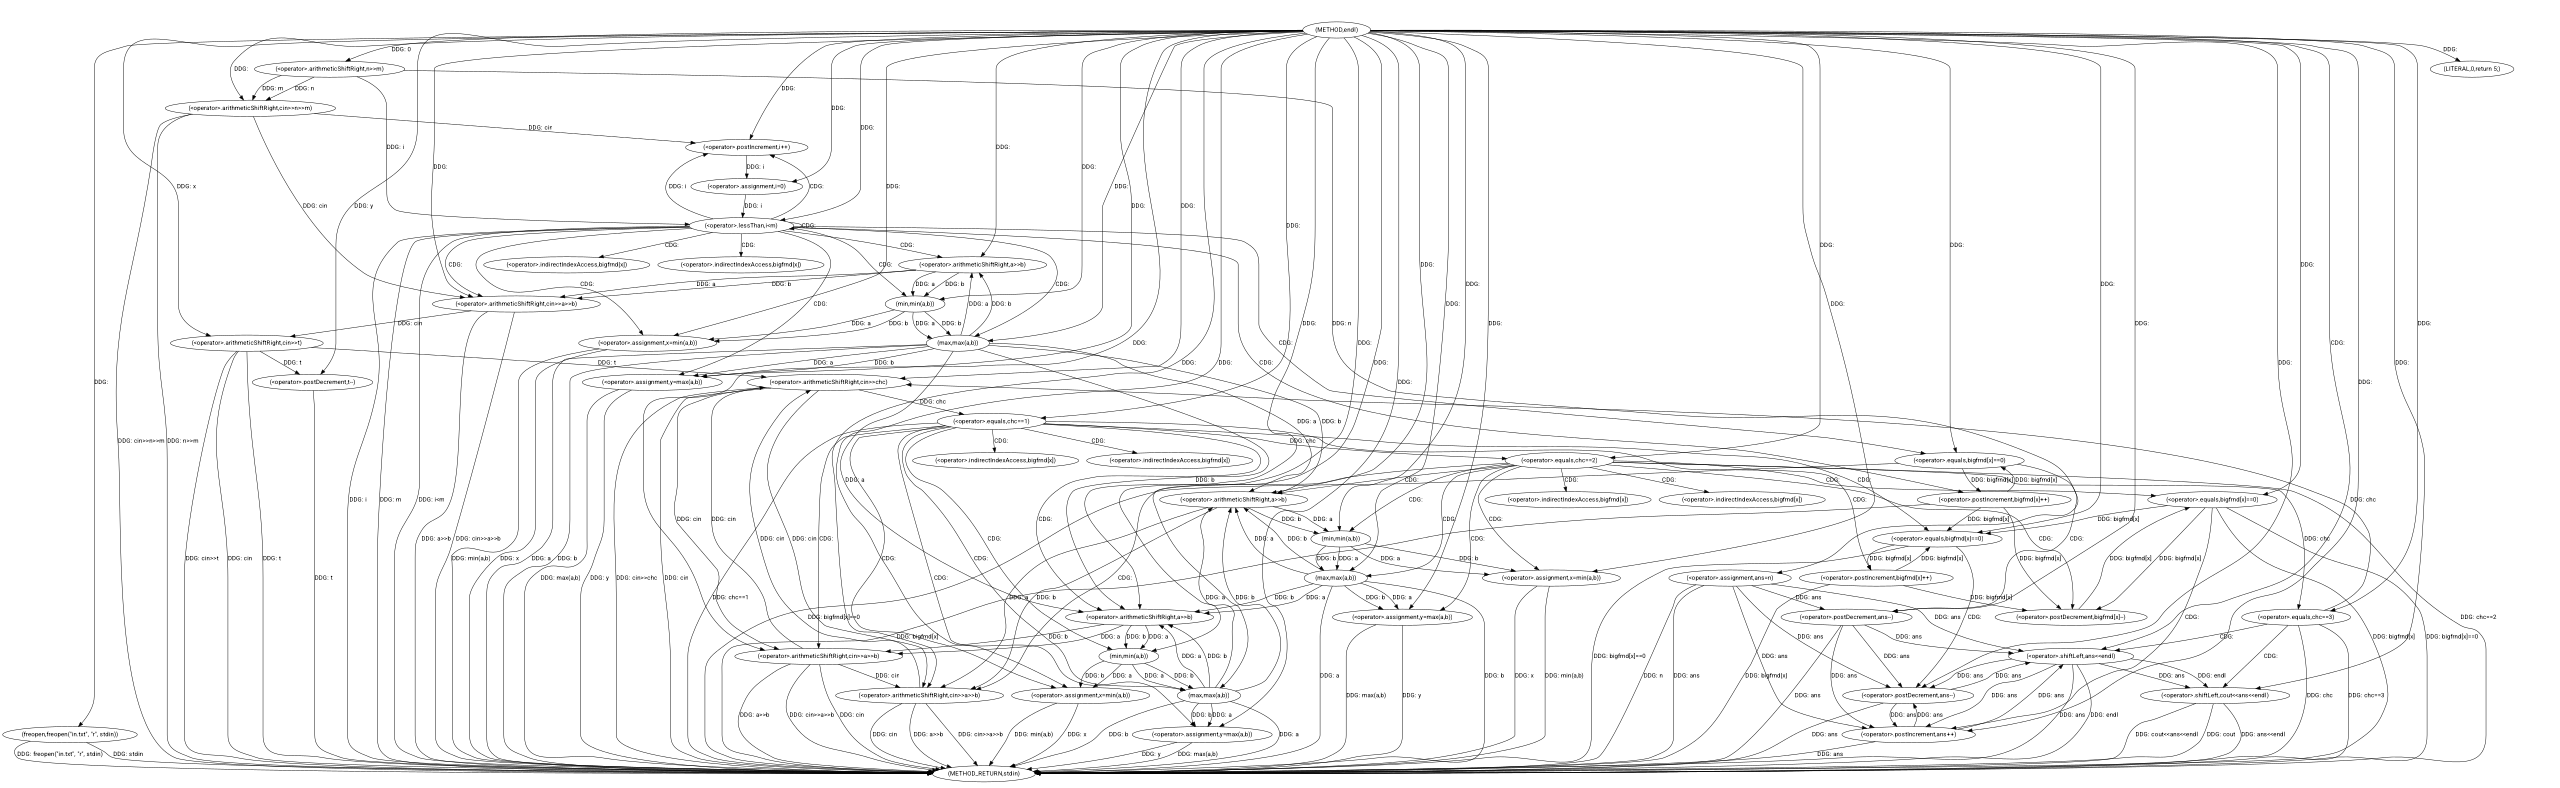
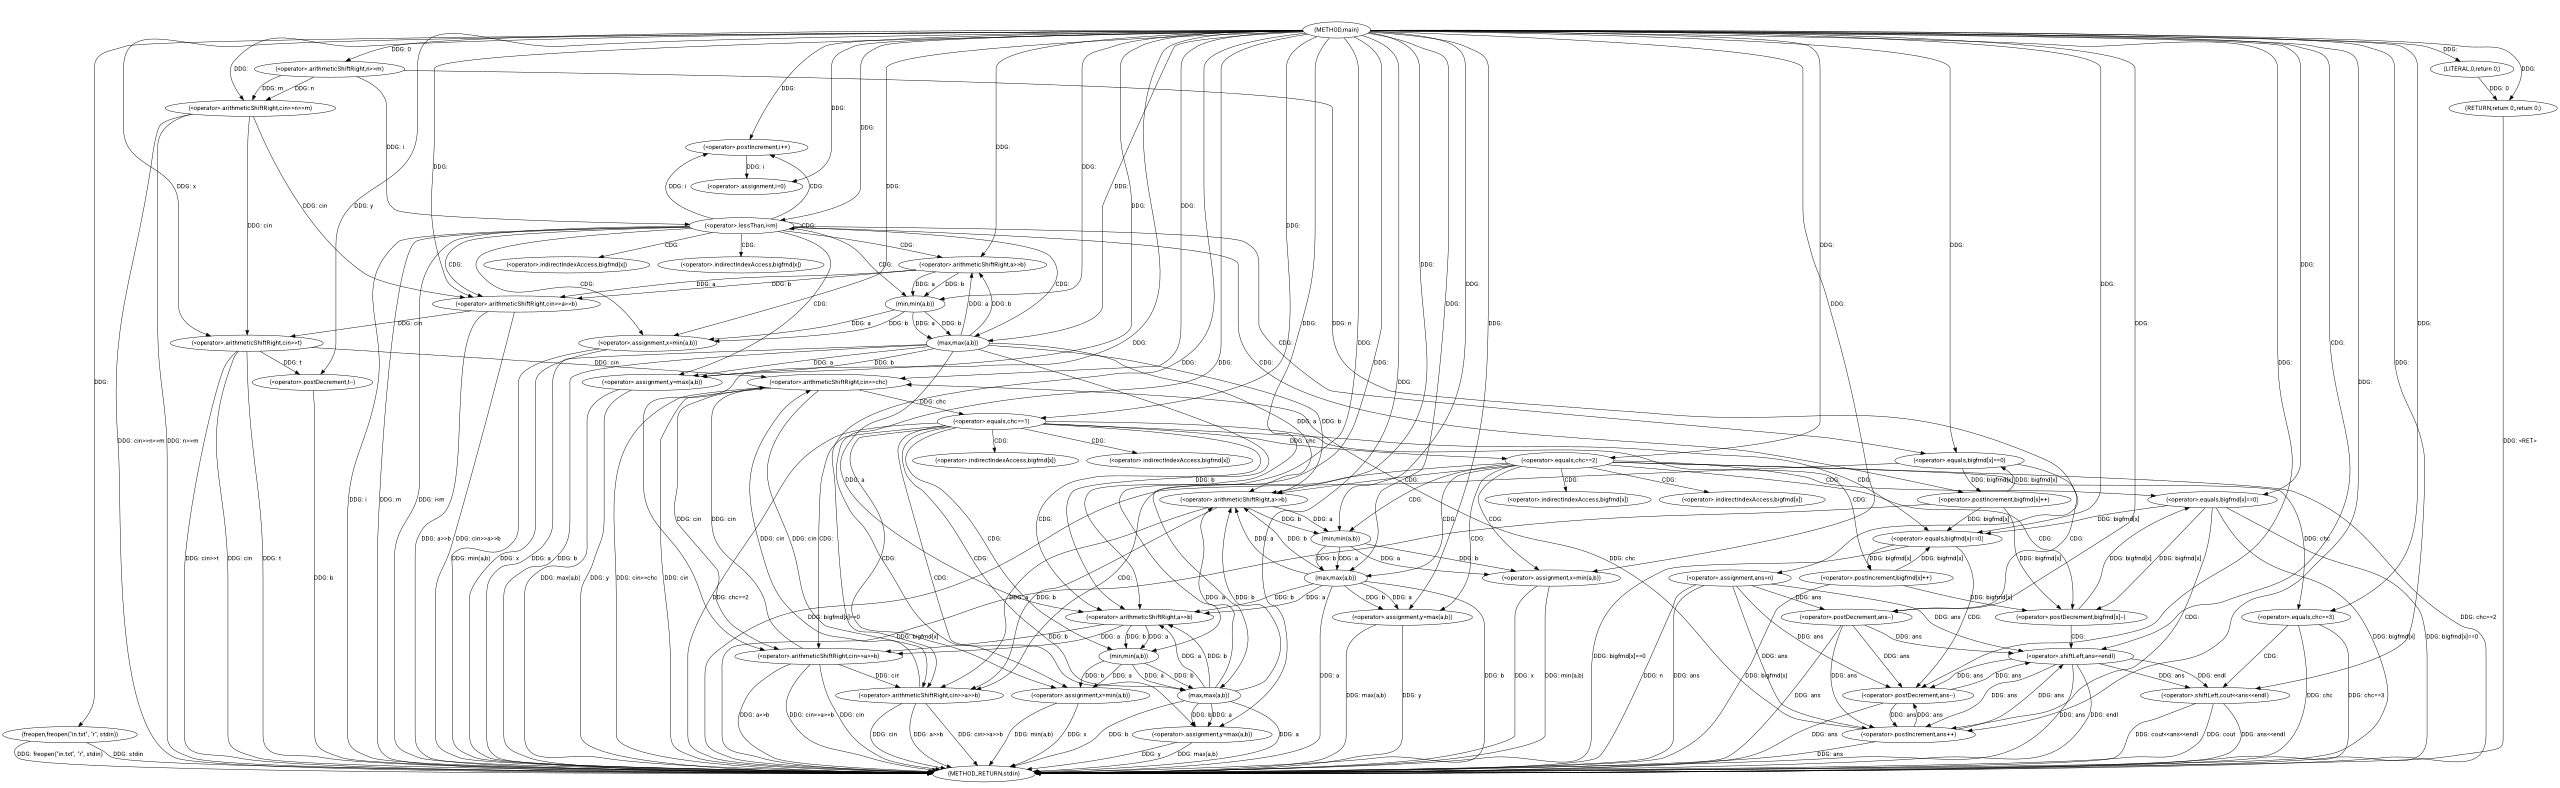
  digraph {
    fontname=Roboto
    node [fontname=Roboto]
    edge [fontname=Roboto]
-   n1 [label="(METHOD,endl)"]
+   n1 [label="(METHOD,main)"]
    n2 [label="(freopen,freopen(\"in.txt\", \"r\", stdin))"]
    n3 [label="(<operator>.arithmeticShiftRight,cin>>n>>m)"]
    n4 [label="(<operator>.arithmeticShiftRight,cin>>t)"]
+   n5 [label="(RETURN,return 0;,return 0;)"]
    n6 [label="(<operator>.assignment,i=0)"]
    n7 [label="(<operator>.lessThan,i<m)"]
    n8 [label="(<operator>.postIncrement,i++)"]
-   n9 [label="(LITERAL,0,return 5;)"]
+   n9 [label="(LITERAL,0,return 0;)"]
    n10 [label="(<operator>.arithmeticShiftRight,n>>m)"]
    n11 [label="(<operator>.arithmeticShiftRight,cin>>a>>b)"]
    n12 [label="(<operator>.assignment,x=min(a,b))"]
    n13 [label="(<operator>.assignment,y=max(a,b))"]
    n14 [label="(<operator>.arithmeticShiftRight,cin>>chc)"]
    n15 [label="(<operator>.postDecrement,t--)"]
    n16 [label="(<operator>.equals,bigfrnd[x]==0)"]
    n17 [label="(<operator>.equals,chc==1)"]
    n18 [label="(<operator>.equals,chc==2)"]
    n19 [label="(<operator>.equals,chc==3)"]
    n20 [label="(<operator>.arithmeticShiftRight,a>>b)"]
    n21 [label="(min,min(a,b))"]
    n22 [label="(max,max(a,b))"]
    n23 [label="(<operator>.postDecrement,ans--)"]
    n24 [label="(<operator>.arithmeticShiftRight,cin>>a>>b)"]
    n25 [label="(<operator>.assignment,x=min(a,b))"]
    n26 [label="(<operator>.assignment,y=max(a,b))"]
    n27 [label="(<operator>.arithmeticShiftRight,cin>>a>>b)"]
    n28 [label="(<operator>.assignment,x=min(a,b))"]
    n29 [label="(<operator>.assignment,y=max(a,b))"]
    n30 [label="(<operator>.shiftLeft,cout<<ans<<endl)"]
    n31 [label="(<operator>.equals,bigfrnd[x]==0)"]
    n32 [label="(<operator>.equals,bigfrnd[x]==0)"]
    n33 [label="(<operator>.arithmeticShiftRight,a>>b)"]
    n34 [label="(min,min(a,b))"]
    n35 [label="(max,max(a,b))"]
    n36 [label="(<operator>.postDecrement,ans--)"]
    n37 [label="(<operator>.arithmeticShiftRight,a>>b)"]
    n38 [label="(min,min(a,b))"]
    n39 [label="(max,max(a,b))"]
    n40 [label="(<operator>.postIncrement,ans++)"]
    n41 [label="(<operator>.shiftLeft,ans<<endl)"]
    n42 [label="(METHOD_RETURN,stdin)"]
    n43 [label="(<operator>.assignment,ans=n)"]
    n44 [label="(<operator>.postIncrement,bigfrnd[x]++)"]
    n45 [label="(<operator>.indirectIndexAccess,bigfrnd[x])"]
    n46 [label="(<operator>.indirectIndexAccess,bigfrnd[x])"]
    n47 [label="(<operator>.postIncrement,bigfrnd[x]++)"]
    n48 [label="(<operator>.indirectIndexAccess,bigfrnd[x])"]
    n49 [label="(<operator>.indirectIndexAccess,bigfrnd[x])"]
    n50 [label="(<operator>.postDecrement,bigfrnd[x]--)"]
    n51 [label="(<operator>.indirectIndexAccess,bigfrnd[x])"]
    n52 [label="(<operator>.indirectIndexAccess,bigfrnd[x])"]
    n1 -> n2 [label="DDG: "]
    n1 -> n3 [label="DDG: "]
    n1 -> n4 [label="DDG: x"]
+   n1 -> n5 [label="DDG: "]
    n1 -> n6 [label="DDG: "]
    n1 -> n7 [label="DDG: "]
    n1 -> n8 [label="DDG: "]
    n1 -> n9 [label="DDG: "]
    n1 -> n10 [label="DDG: 0"]
    n1 -> n11 [label="DDG: "]
    n1 -> n12 [label="DDG: "]
    n1 -> n13 [label="DDG: "]
    n1 -> n14 [label="DDG: "]
    n1 -> n15 [label="DDG: y"]
    n1 -> n16 [label="DDG: "]
    n1 -> n17 [label="DDG: "]
    n1 -> n18 [label="DDG: "]
    n1 -> n19 [label="DDG: "]
    n1 -> n20 [label="DDG: "]
    n1 -> n21 [label="DDG: "]
    n1 -> n22 [label="DDG: "]
    n1 -> n23 [label="DDG: "]
    n1 -> n24 [label="DDG: "]
    n1 -> n25 [label="DDG: "]
    n1 -> n26 [label="DDG: "]
    n1 -> n27 [label="DDG: "]
    n1 -> n28 [label="DDG: "]
    n1 -> n29 [label="DDG: "]
    n1 -> n30 [label="DDG: "]
    n1 -> n31 [label="DDG: "]
    n1 -> n32 [label="DDG: "]
    n1 -> n33 [label="DDG: "]
    n1 -> n34 [label="DDG: "]
    n1 -> n35 [label="DDG: "]
    n1 -> n36 [label="DDG: "]
    n1 -> n37 [label="DDG: "]
    n1 -> n38 [label="DDG: "]
    n1 -> n39 [label="DDG: "]
    n1 -> n40 [label="DDG: "]
    n1 -> n41 [label="CDG: "]
    n2 -> n42 [label="DDG: freopen(\"in.txt\", \"r\", stdin)"]
    n2 -> n42 [label="DDG: stdin"]
-   n3 -> n8 [label="DDG: cin"]
+   n3 -> n4 [label="DDG: cin"]
    n3 -> n11 [label="DDG: cin"]
    n3 -> n42 [label="DDG: n>>m"]
    n3 -> n42 [label="DDG: cin>>n>>m"]
-   n4 -> n14 [label="DDG: t"]
+   n4 -> n14 [label="DDG: cin"]
    n4 -> n15 [label="DDG: t"]
    n4 -> n42 [label="DDG: cin"]
    n4 -> n42 [label="DDG: t"]
    n4 -> n42 [label="DDG: cin>>t"]
-   n6 -> n7 [label="DDG: i"]
+   n5 -> n42 [label="DDG: <RET>"]
    n7 -> n7 [label="CDG: "]
    n7 -> n8 [label="DDG: i"]
    n7 -> n8 [label="CDG: "]
    n7 -> n11 [label="CDG: "]
    n7 -> n12 [label="CDG: "]
    n7 -> n13 [label="CDG: "]
    n7 -> n16 [label="CDG: "]
    n7 -> n20 [label="CDG: "]
    n7 -> n21 [label="CDG: "]
    n7 -> n22 [label="CDG: "]
    n7 -> n42 [label="DDG: i"]
    n7 -> n42 [label="DDG: m"]
    n7 -> n42 [label="DDG: i<m"]
    n7 -> n44 [label="CDG: "]
    n7 -> n45 [label="CDG: "]
    n7 -> n46 [label="CDG: "]
    n8 -> n6 [label="DDG: i"]
+   n9 -> n5 [label="DDG: 0"]
    n10 -> n3 [label="DDG: n"]
    n10 -> n3 [label="DDG: m"]
    n10 -> n7 [label="DDG: i"]
    n10 -> n43 [label="DDG: n"]
    n11 -> n4 [label="DDG: cin"]
    n11 -> n42 [label="DDG: a>>b"]
    n11 -> n42 [label="DDG: cin>>a>>b"]
    n12 -> n42 [label="DDG: x"]
    n12 -> n42 [label="DDG: min(a,b)"]
    n13 -> n42 [label="DDG: y"]
    n13 -> n42 [label="DDG: max(a,b)"]
    n14 -> n17 [label="DDG: chc"]
    n14 -> n24 [label="DDG: cin"]
    n14 -> n27 [label="DDG: cin"]
    n14 -> n42 [label="DDG: cin"]
    n14 -> n42 [label="DDG: cin>>chc"]
-   n15 -> n42 [label="DDG: t"]
+   n15 -> n42 [label="DDG: b"]
    n16 -> n23 [label="CDG: "]
    n16 -> n42 [label="DDG: bigfrnd[x]==0"]
    n16 -> n44 [label="DDG: bigfrnd[x]"]
    n17 -> n18 [label="DDG: chc"]
    n17 -> n24 [label="CDG: "]
    n17 -> n25 [label="CDG: "]
    n17 -> n26 [label="CDG: "]
    n17 -> n31 [label="CDG: "]
    n17 -> n33 [label="CDG: "]
    n17 -> n34 [label="CDG: "]
    n17 -> n35 [label="CDG: "]
-   n17 -> n42 [label="DDG: chc==1"]
+   n17 -> n42 [label="DDG: chc==2"]
    n17 -> n47 [label="CDG: "]
    n17 -> n48 [label="CDG: "]
    n17 -> n49 [label="CDG: "]
    n18 -> n19 [label="DDG: chc"]
    n18 -> n27 [label="CDG: "]
    n18 -> n28 [label="CDG: "]
    n18 -> n29 [label="CDG: "]
    n18 -> n32 [label="CDG: "]
    n18 -> n37 [label="CDG: "]
    n18 -> n38 [label="CDG: "]
    n18 -> n39 [label="CDG: "]
    n18 -> n42 [label="DDG: chc==2"]
    n18 -> n50 [label="CDG: "]
    n18 -> n51 [label="CDG: "]
    n18 -> n52 [label="CDG: "]
-   n19 -> n14 [label="DDG: chc"]
+   n40 -> n14 [label="DDG: chc"]
    n19 -> n30 [label="CDG: "]
-   n19 -> n41 [label="CDG: "]
+   n50 -> n41 [label="CDG: "]
    n19 -> n42 [label="DDG: chc"]
    n19 -> n42 [label="DDG: chc==3"]
    n20 -> n11 [label="DDG: b"]
    n20 -> n11 [label="DDG: a"]
    n20 -> n21 [label="DDG: a"]
    n20 -> n21 [label="DDG: b"]
    n21 -> n12 [label="DDG: a"]
    n21 -> n12 [label="DDG: b"]
    n21 -> n22 [label="DDG: a"]
    n21 -> n22 [label="DDG: b"]
    n22 -> n13 [label="DDG: a"]
    n22 -> n13 [label="DDG: b"]
    n22 -> n20 [label="DDG: a"]
    n22 -> n20 [label="DDG: b"]
    n22 -> n33 [label="DDG: a"]
    n22 -> n33 [label="DDG: b"]
    n22 -> n37 [label="DDG: a"]
    n22 -> n37 [label="DDG: b"]
    n22 -> n42 [label="DDG: a"]
    n22 -> n42 [label="DDG: b"]
    n23 -> n36 [label="DDG: ans"]
    n23 -> n40 [label="DDG: ans"]
    n23 -> n41 [label="DDG: ans"]
    n23 -> n42 [label="DDG: ans"]
    n24 -> n14 [label="DDG: cin"]
    n24 -> n27 [label="DDG: cin"]
    n24 -> n42 [label="DDG: cin"]
    n24 -> n42 [label="DDG: a>>b"]
    n24 -> n42 [label="DDG: cin>>a>>b"]
    n25 -> n42 [label="DDG: x"]
    n25 -> n42 [label="DDG: min(a,b)"]
    n26 -> n42 [label="DDG: y"]
    n26 -> n42 [label="DDG: max(a,b)"]
    n27 -> n14 [label="DDG: cin"]
    n27 -> n42 [label="DDG: cin"]
    n27 -> n42 [label="DDG: a>>b"]
    n27 -> n42 [label="DDG: cin>>a>>b"]
    n28 -> n42 [label="DDG: x"]
    n28 -> n42 [label="DDG: min(a,b)"]
    n29 -> n42 [label="DDG: y"]
    n29 -> n42 [label="DDG: max(a,b)"]
    n30 -> n42 [label="DDG: ans<<endl"]
    n30 -> n42 [label="DDG: cout<<ans<<endl"]
    n30 -> n42 [label="DDG: cout"]
    n31 -> n36 [label="CDG: "]
    n31 -> n42 [label="DDG: bigfrnd[x]==0"]
    n31 -> n47 [label="DDG: bigfrnd[x]"]
    n32 -> n31 [label="DDG: bigfrnd[x]"]
    n32 -> n40 [label="CDG: "]
    n32 -> n42 [label="DDG: bigfrnd[x]"]
    n32 -> n42 [label="DDG: bigfrnd[x]==0"]
    n32 -> n50 [label="DDG: bigfrnd[x]"]
    n33 -> n24 [label="DDG: a"]
    n33 -> n24 [label="DDG: b"]
    n33 -> n34 [label="DDG: a"]
    n33 -> n34 [label="DDG: b"]
    n34 -> n25 [label="DDG: b"]
    n34 -> n25 [label="DDG: a"]
    n34 -> n35 [label="DDG: a"]
    n34 -> n35 [label="DDG: b"]
    n35 -> n26 [label="DDG: b"]
    n35 -> n26 [label="DDG: a"]
    n35 -> n33 [label="DDG: a"]
    n35 -> n33 [label="DDG: b"]
    n35 -> n37 [label="DDG: a"]
    n35 -> n37 [label="DDG: b"]
    n35 -> n42 [label="DDG: a"]
    n35 -> n42 [label="DDG: b"]
    n36 -> n40 [label="DDG: ans"]
    n36 -> n41 [label="DDG: ans"]
    n36 -> n42 [label="DDG: ans"]
    n37 -> n27 [label="DDG: b"]
    n37 -> n27 [label="DDG: a"]
    n37 -> n38 [label="DDG: a"]
    n37 -> n38 [label="DDG: b"]
    n38 -> n28 [label="DDG: a"]
    n38 -> n28 [label="DDG: b"]
    n38 -> n39 [label="DDG: a"]
    n38 -> n39 [label="DDG: b"]
    n39 -> n29 [label="DDG: b"]
    n39 -> n29 [label="DDG: a"]
    n39 -> n33 [label="DDG: a"]
    n39 -> n33 [label="DDG: b"]
    n39 -> n37 [label="DDG: a"]
    n39 -> n37 [label="DDG: b"]
    n39 -> n42 [label="DDG: a"]
    n39 -> n42 [label="DDG: b"]
    n40 -> n36 [label="DDG: ans"]
    n40 -> n41 [label="DDG: ans"]
    n40 -> n42 [label="DDG: ans"]
    n41 -> n30 [label="DDG: ans"]
    n41 -> n30 [label="DDG: endl"]
    n41 -> n36 [label="DDG: ans"]
    n41 -> n40 [label="DDG: ans"]
    n41 -> n42 [label="DDG: ans"]
    n41 -> n42 [label="DDG: endl"]
    n43 -> n23 [label="DDG: ans"]
    n43 -> n36 [label="DDG: ans"]
    n43 -> n40 [label="DDG: ans"]
    n43 -> n41 [label="DDG: ans"]
    n43 -> n42 [label="DDG: ans"]
    n43 -> n42 [label="DDG: n"]
    n44 -> n16 [label="DDG: bigfrnd[x]"]
    n44 -> n31 [label="DDG: bigfrnd[x]"]
    n44 -> n42 [label="DDG: bigfrnd[x]"]
    n44 -> n50 [label="DDG: bigfrnd[x]"]
    n47 -> n31 [label="DDG: bigfrnd[x]"]
    n47 -> n42 [label="DDG: bigfrnd[x]"]
    n47 -> n50 [label="DDG: bigfrnd[x]"]
    n50 -> n32 [label="DDG: bigfrnd[x]"]
  }
